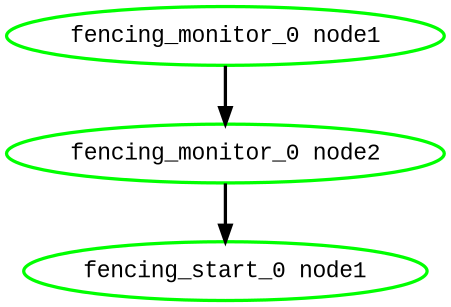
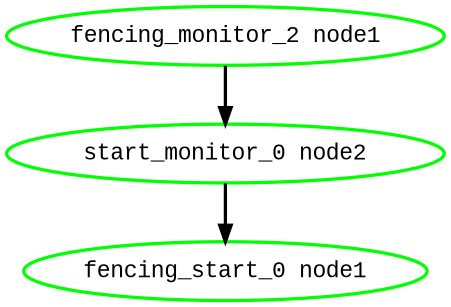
  digraph {
    fontname="Liberation Mono"
    node [color=green fontcolor=black fontname="Liberation Mono" style=bold]
    edge [fontname="Liberation Mono" style=bold]
-   "fencing_monitor_0 node1"
-   "fencing_monitor_0 node2"
+   "fencing_monitor_0 node1" [label="fencing_monitor_2 node1"]
+   "fencing_monitor_0 node2" [label="start_monitor_0 node2"]
    "fencing_start_0 node1"
    "fencing_monitor_0 node1" -> "fencing_monitor_0 node2"
    "fencing_monitor_0 node2" -> "fencing_start_0 node1"
  }
